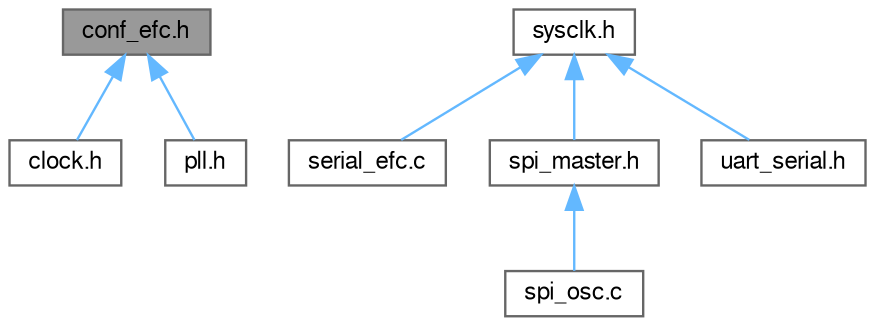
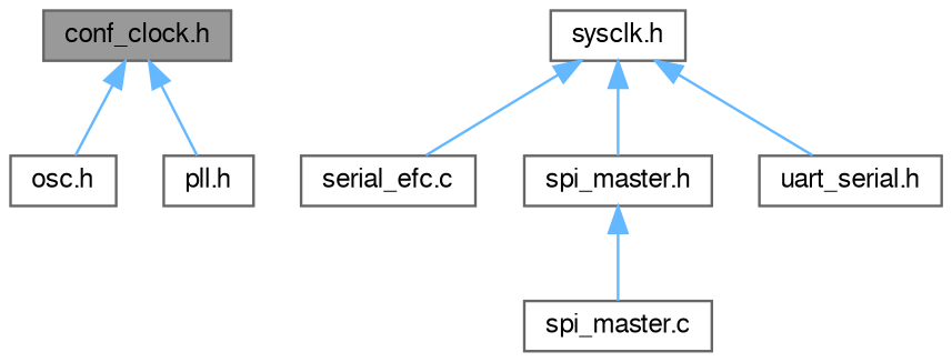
  digraph {
    node [color=grey40 fillcolor=white fontname=FreeSans fontsize=10 shape=box style=filled]
    edge [color=steelblue1 dir=back fontname=FreeSans fontsize=10 labelfontname=FreeSans labelfontsize=10 style=solid]
-   n1 [color=gray40 fillcolor=grey60 fontcolor=black height=0.2 label="conf_efc.h" width=0.4]
-   n2 [height=0.2 label="clock.h" width=0.4]
+   n1 [color=gray40 fillcolor=grey60 fontcolor=black height=0.2 label="conf_clock.h" width=0.4]
+   n2 [height=0.2 label="osc.h" width=0.4]
    n3 [height=0.2 label="pll.h" width=0.4]
    n4 [height=0.2 label="sysclk.h" width=0.4]
    n5 [height=0.2 label="serial_efc.c" width=0.4]
    n6 [height=0.2 label="spi_master.h" width=0.4]
    n7 [height=0.2 label="uart_serial.h" width=0.4]
-   n8 [height=0.2 label="spi_osc.c" width=0.4]
+   n8 [height=0.2 label="spi_master.c" width=0.4]
    n1 -> n2
    n1 -> n3
    n4 -> n5
    n4 -> n6
    n4 -> n7
    n6 -> n8
  }
